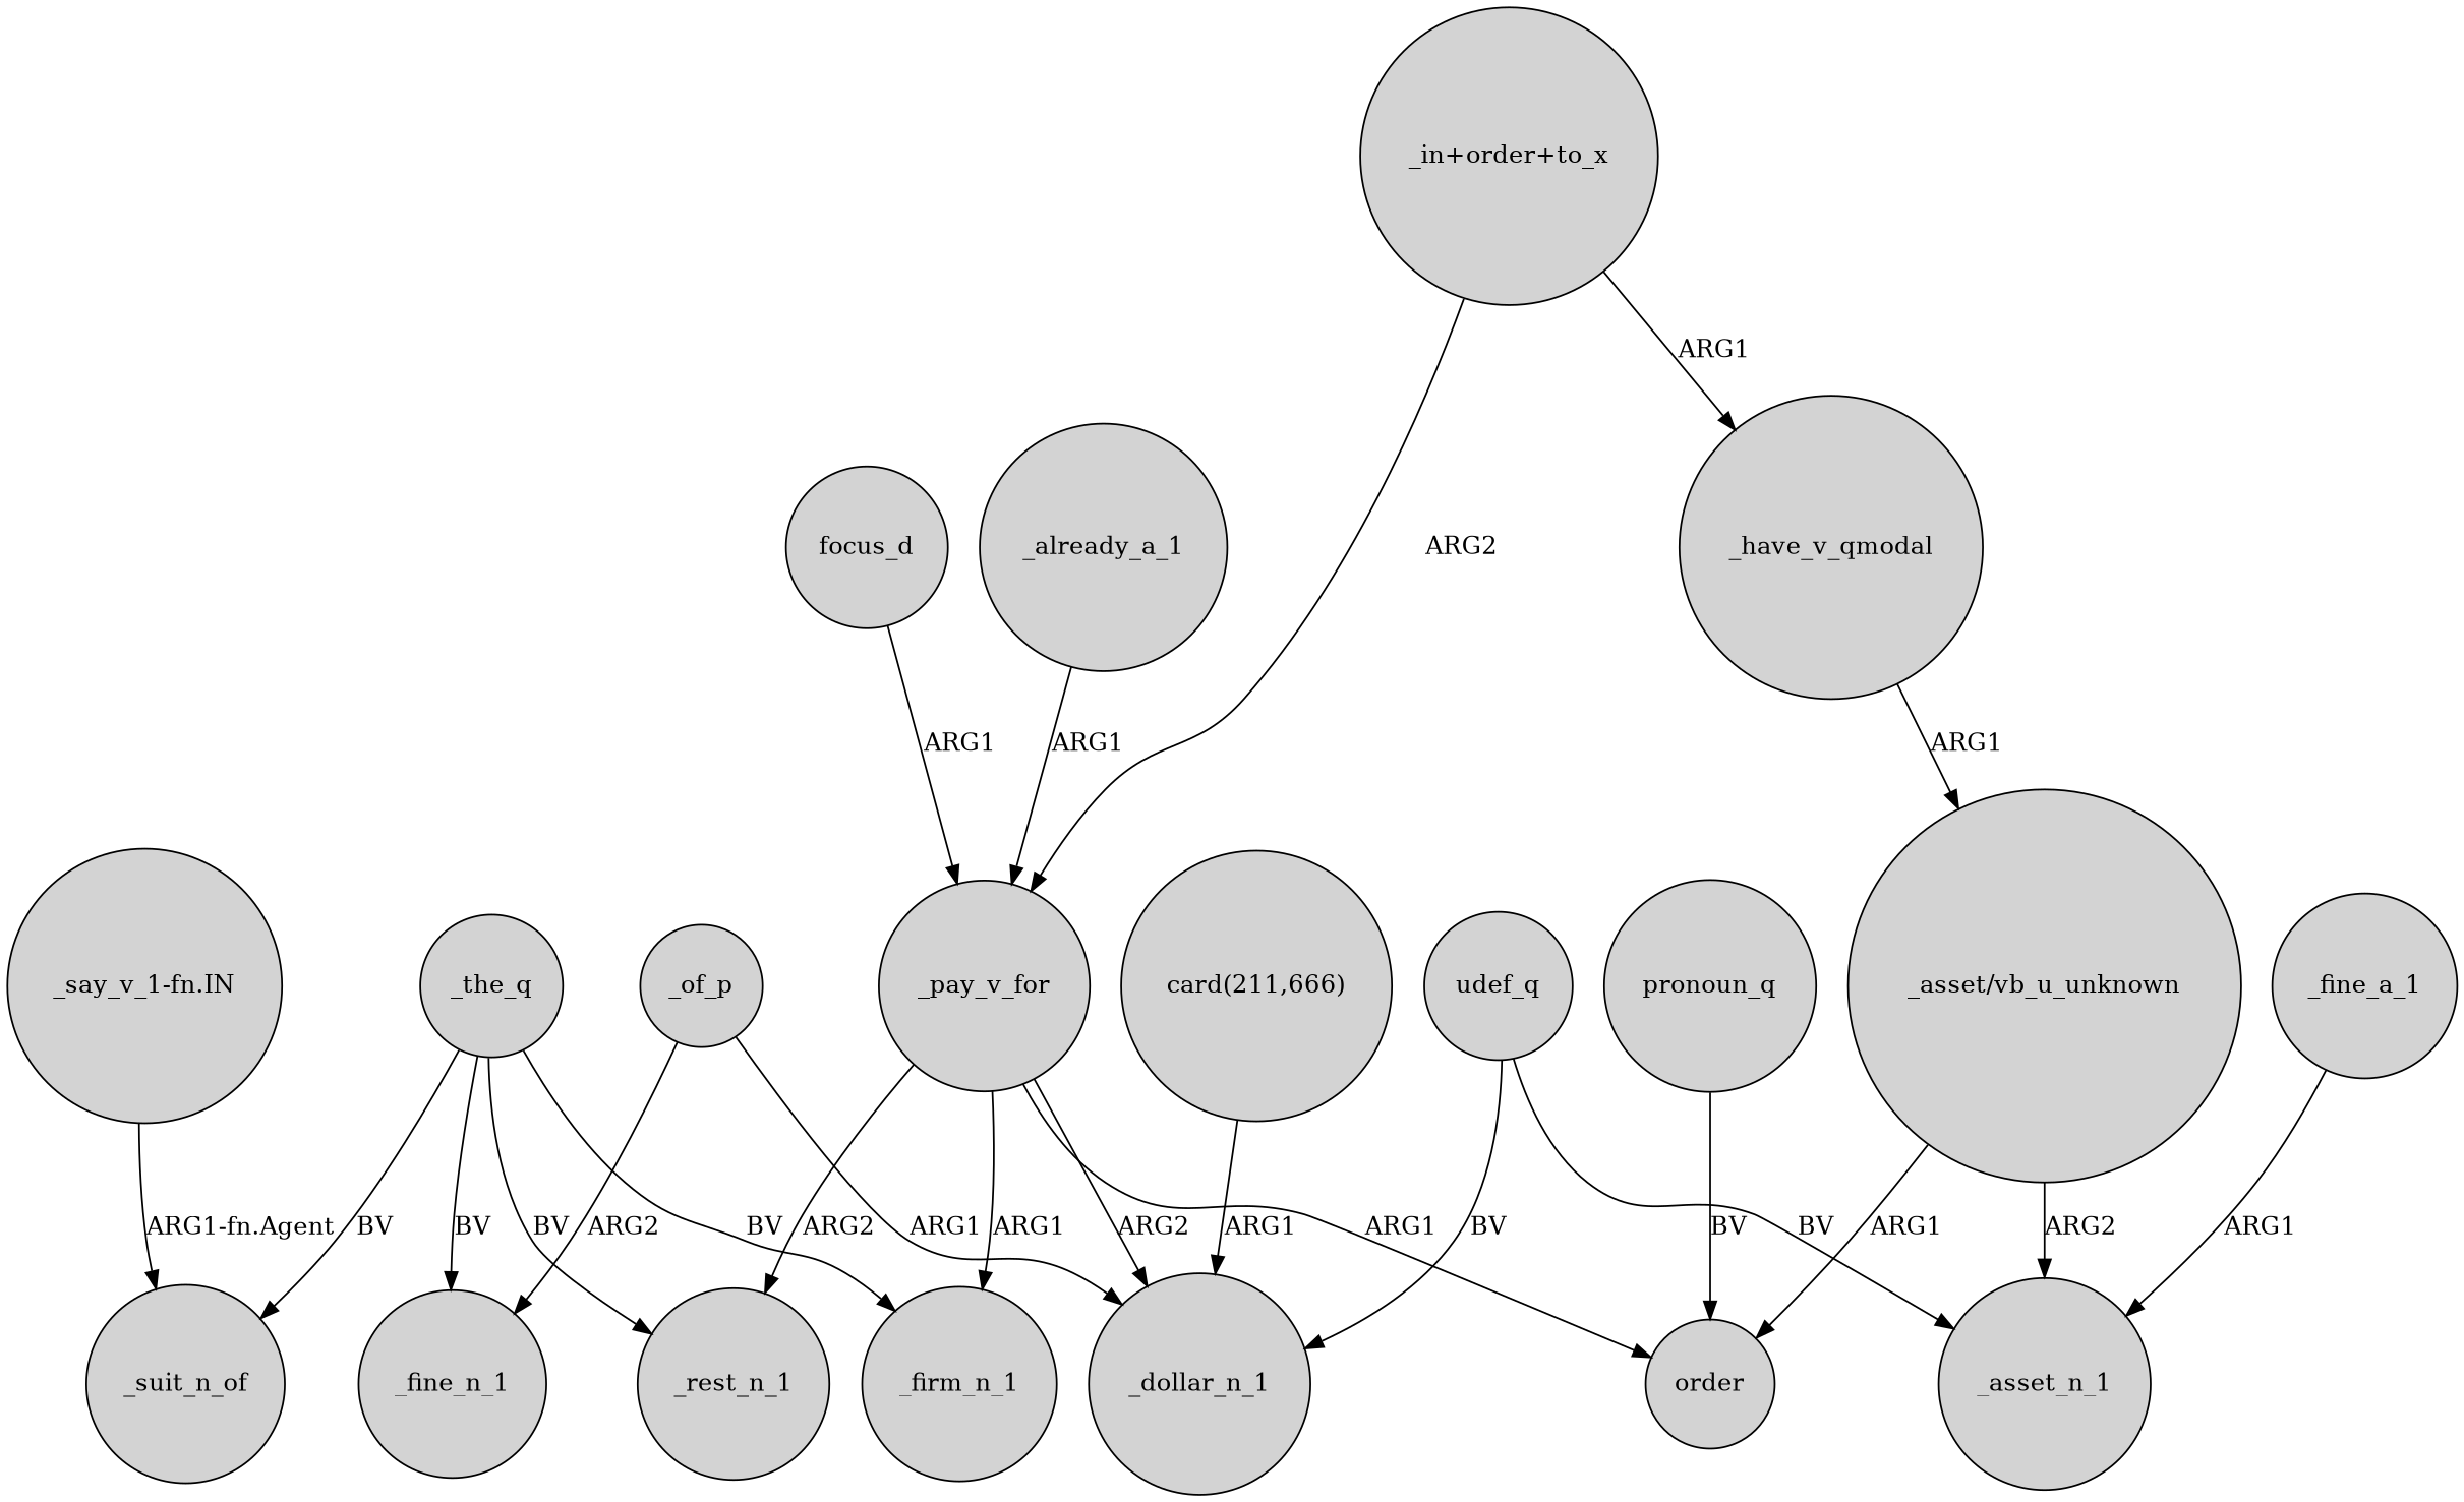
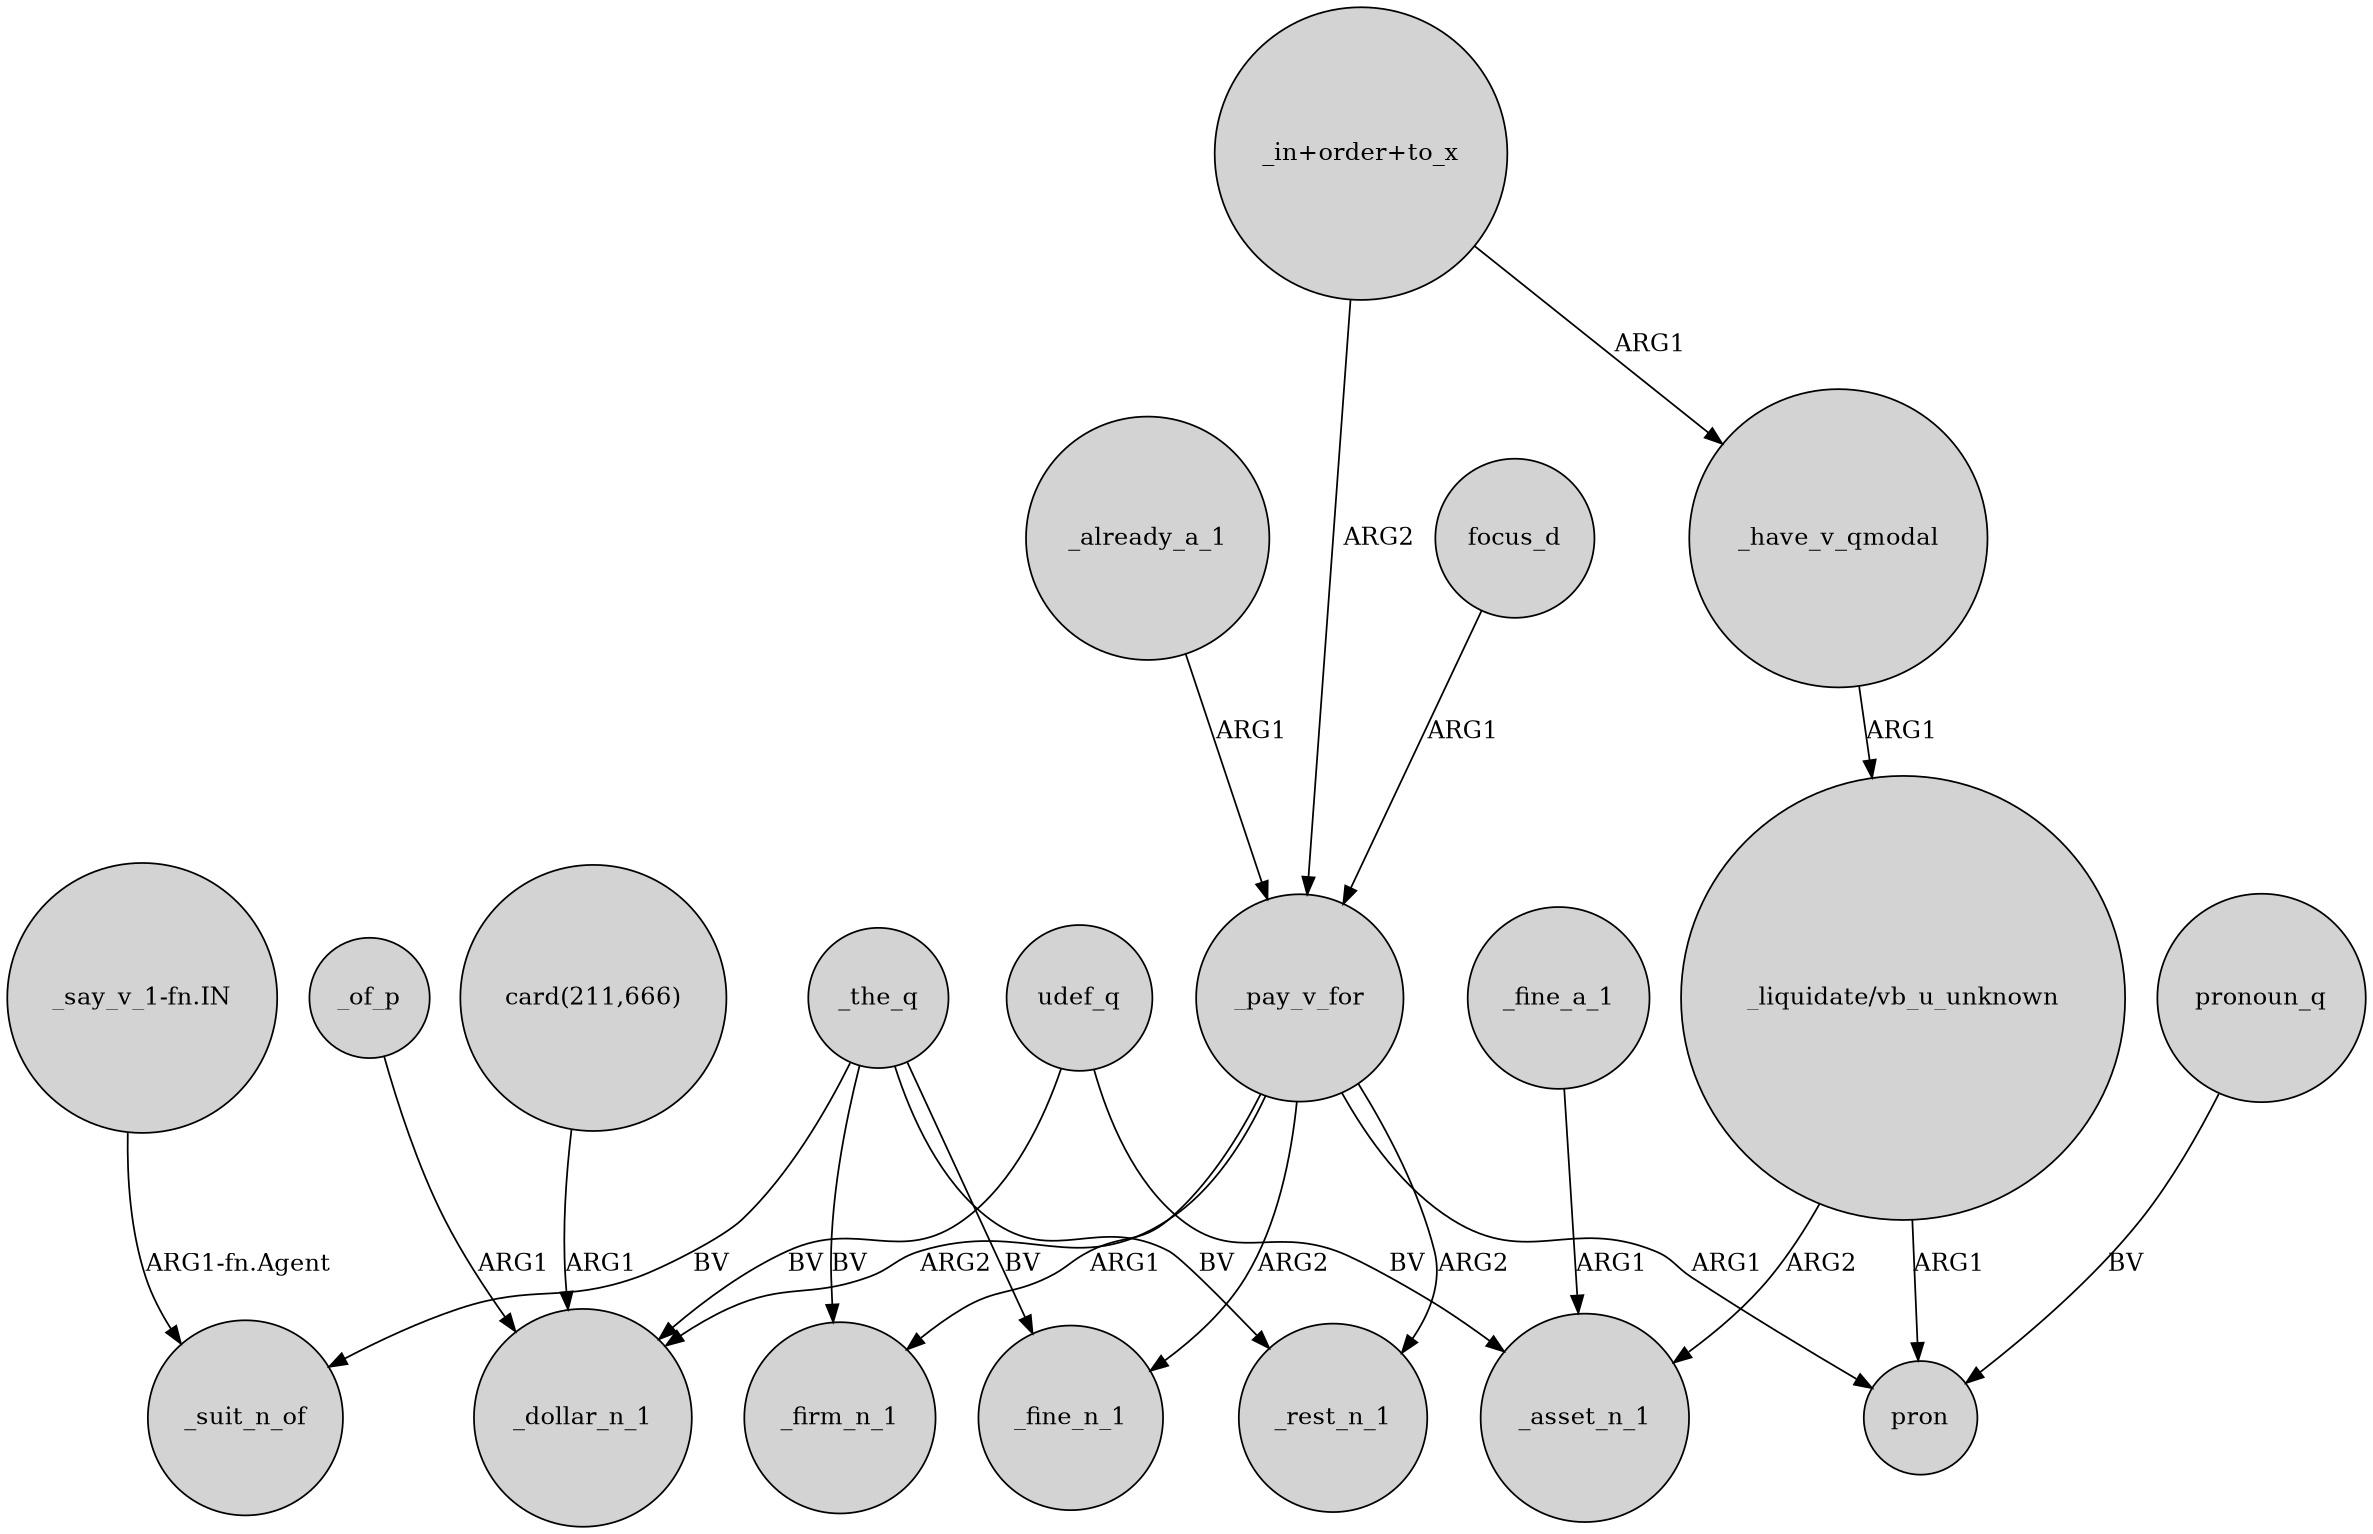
  digraph {
    node [shape=circle style=filled]
-   "_liquidate/vb_u_unknown" [label="_asset/vb_u_unknown"]
-   pron [label=order]
+   "_liquidate/vb_u_unknown"
+   pron
    _asset_n_1
    n4 [label=_fine_a_1]
    _pay_v_for
    _firm_n_1
    _dollar_n_1
    _rest_n_1
    "_in+order+to_x"
    _have_v_qmodal
    _of_p
    _fine_n_1
    _the_q
    _suit_n_of
    focus_d
    udef_q
    "card(211,666)"
    _already_a_1
    pronoun_q
    "_say_v_1-fn.IN"
    "_liquidate/vb_u_unknown" -> pron [label=ARG1]
    "_liquidate/vb_u_unknown" -> _asset_n_1 [label=ARG2]
    n4 -> _asset_n_1 [label=ARG1]
    _pay_v_for -> pron [label=ARG1]
    _pay_v_for -> _firm_n_1 [label=ARG1]
    _pay_v_for -> _dollar_n_1 [label=ARG2]
    _pay_v_for -> _rest_n_1 [label=ARG2]
    "_in+order+to_x" -> _pay_v_for [label=ARG2]
    "_in+order+to_x" -> _have_v_qmodal [label=ARG1]
    _have_v_qmodal -> "_liquidate/vb_u_unknown" [label=ARG1]
    _of_p -> _dollar_n_1 [label=ARG1]
-   _of_p -> _fine_n_1 [label=ARG2]
+   _pay_v_for -> _fine_n_1 [label=ARG2]
    _the_q -> _firm_n_1 [label=BV]
    _the_q -> _rest_n_1 [label=BV]
    _the_q -> _fine_n_1 [label=BV]
    _the_q -> _suit_n_of [label=BV]
    focus_d -> _pay_v_for [label=ARG1]
    udef_q -> _asset_n_1 [label=BV]
    udef_q -> _dollar_n_1 [label=BV]
    "card(211,666)" -> _dollar_n_1 [label=ARG1]
    _already_a_1 -> _pay_v_for [label=ARG1]
    pronoun_q -> pron [label=BV]
    "_say_v_1-fn.IN" -> _suit_n_of [label="ARG1-fn.Agent"]
  }
